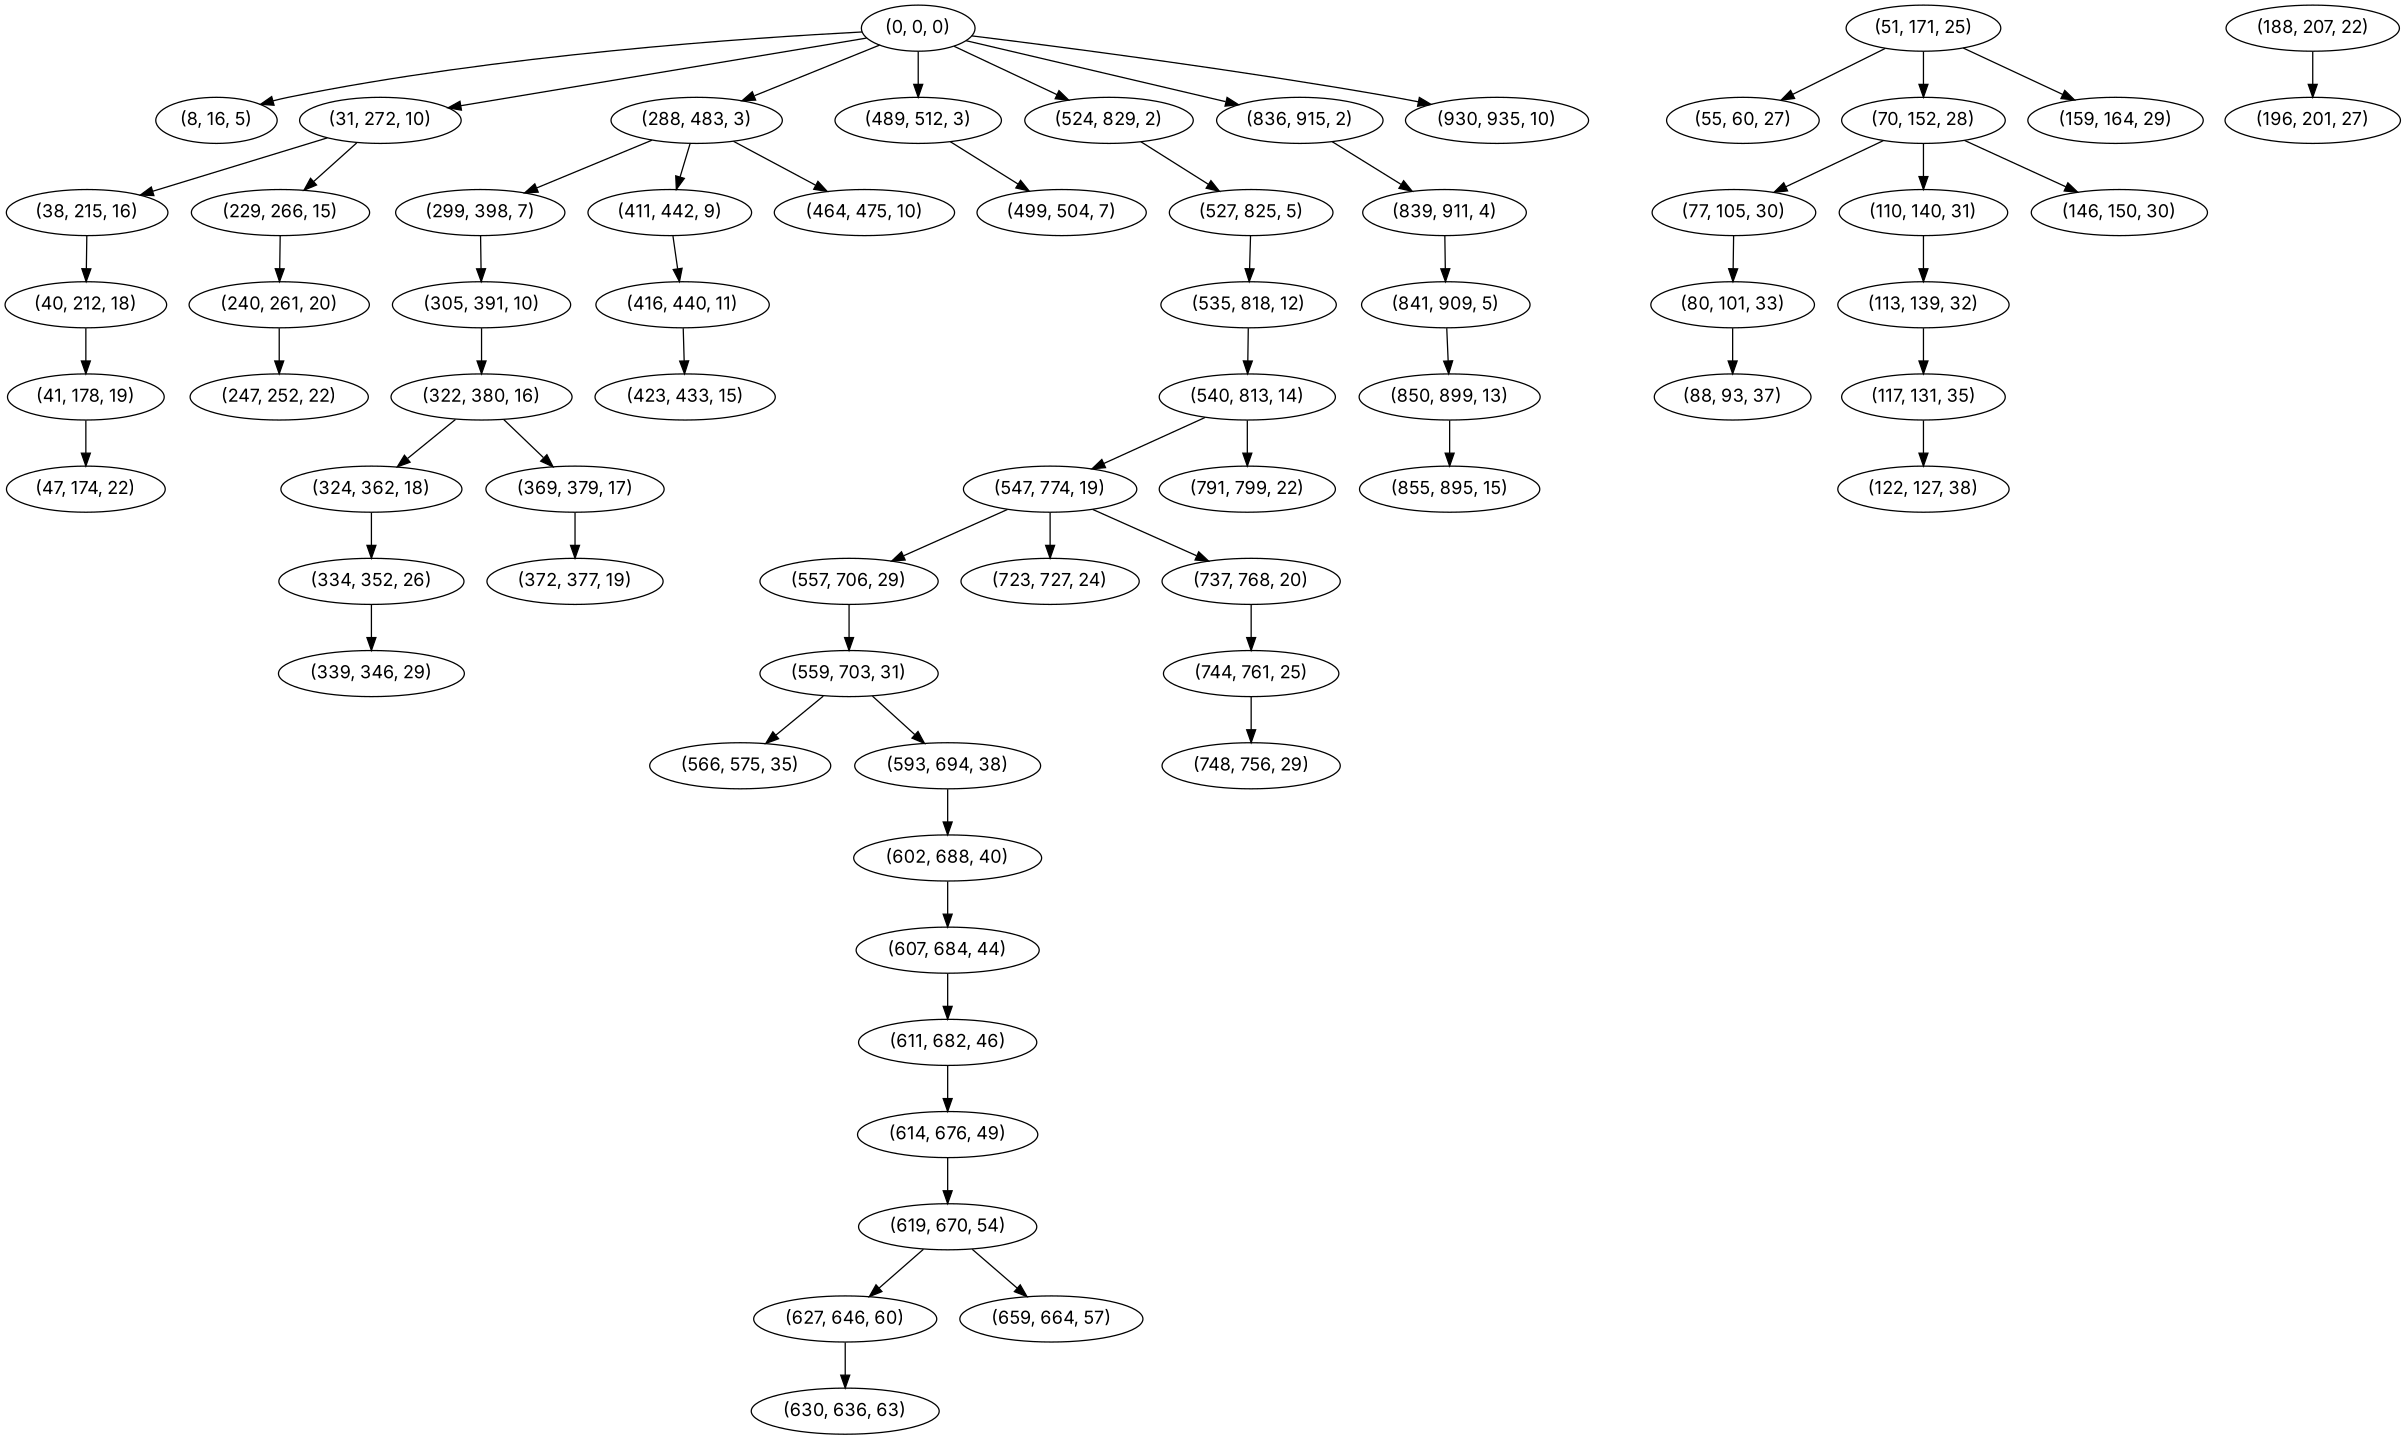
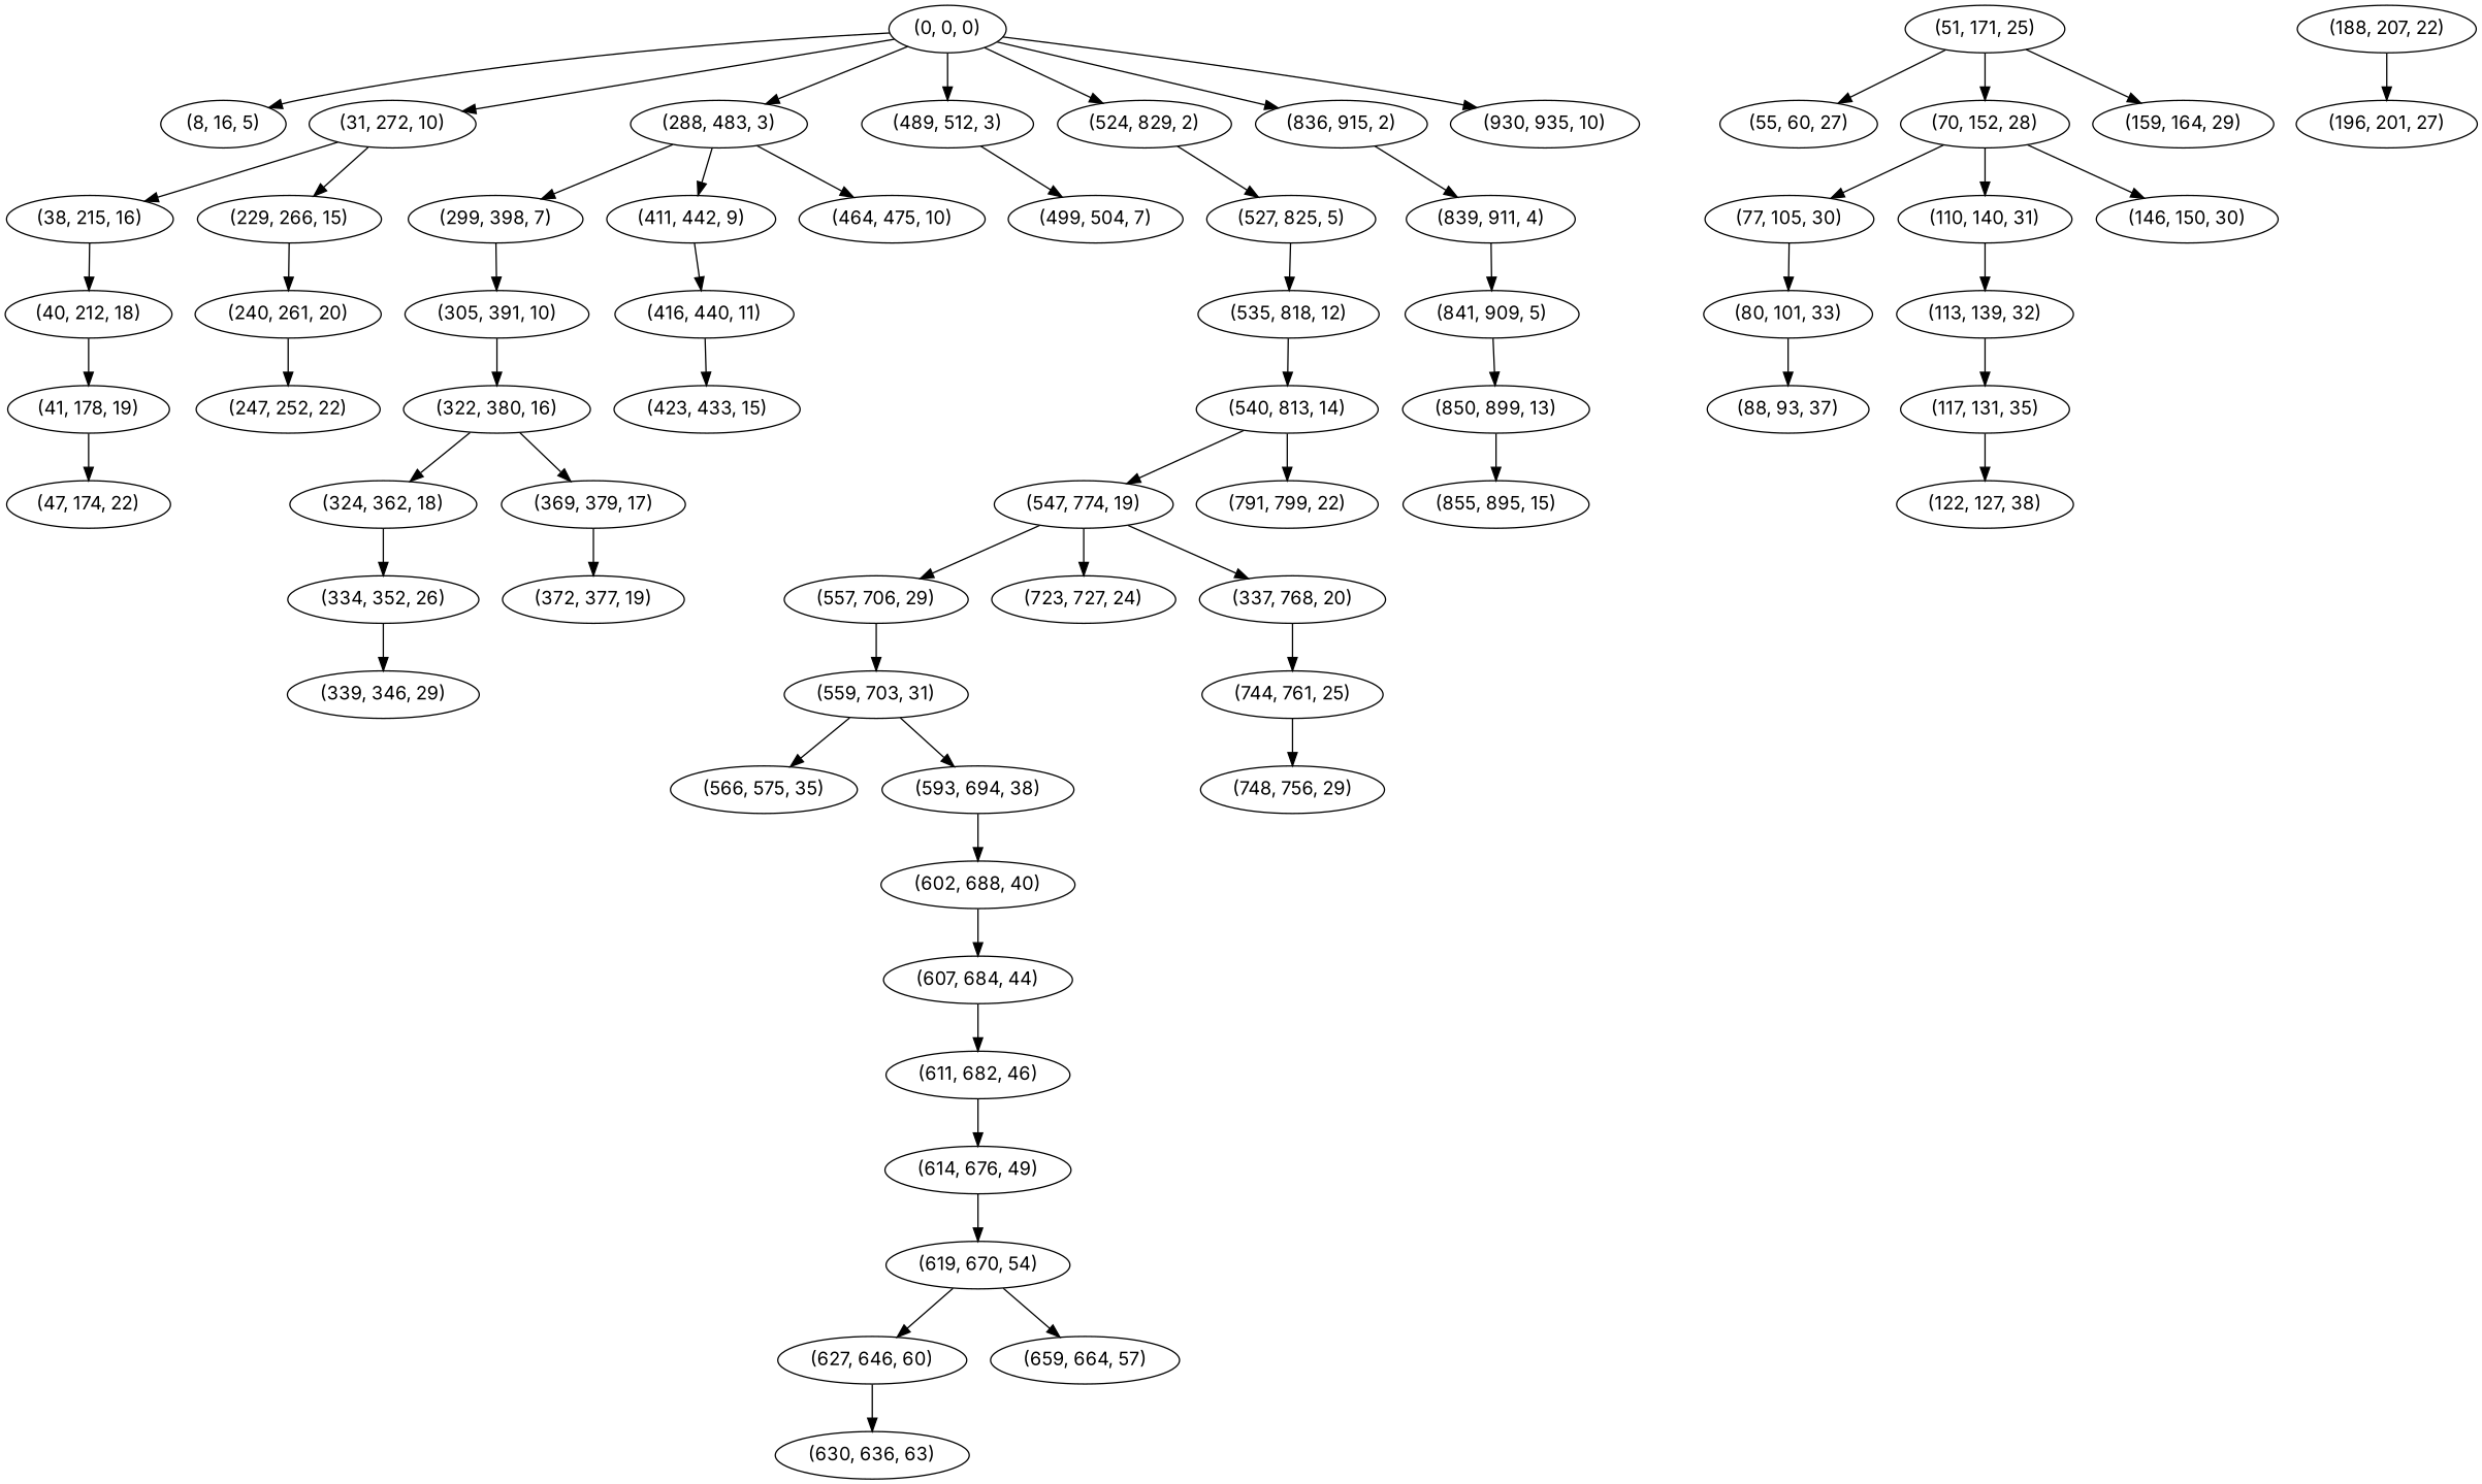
  digraph {
    fontname=Inter
    node [fontname=Inter]
    edge [fontname=Inter]
    "(0, 0, 0)"
    "(8, 16, 5)"
    "(31, 272, 10)"
    "(288, 483, 3)"
    "(489, 512, 3)"
    "(524, 829, 2)"
    "(836, 915, 2)"
    "(930, 935, 10)"
    "(38, 215, 16)"
    "(229, 266, 15)"
    "(299, 398, 7)"
    "(411, 442, 9)"
    "(464, 475, 10)"
    "(499, 504, 7)"
    "(527, 825, 5)"
    "(839, 911, 4)"
    "(40, 212, 18)"
    "(240, 261, 20)"
    "(41, 178, 19)"
    "(47, 174, 22)"
    "(51, 171, 25)"
    "(55, 60, 27)"
    "(70, 152, 28)"
    "(159, 164, 29)"
    "(77, 105, 30)"
    "(110, 140, 31)"
    "(146, 150, 30)"
    "(80, 101, 33)"
    "(113, 139, 32)"
    "(88, 93, 37)"
    "(117, 131, 35)"
    "(122, 127, 38)"
    "(188, 207, 22)"
    "(196, 201, 27)"
    "(247, 252, 22)"
    "(305, 391, 10)"
    "(416, 440, 11)"
    "(322, 380, 16)"
    "(324, 362, 18)"
    "(369, 379, 17)"
    "(334, 352, 26)"
    "(372, 377, 19)"
    "(339, 346, 29)"
    "(423, 433, 15)"
    "(535, 818, 12)"
    "(540, 813, 14)"
    "(547, 774, 19)"
    "(791, 799, 22)"
    "(557, 706, 29)"
    "(723, 727, 24)"
-   "(737, 768, 20)"
+   "(737, 768, 20)" [label="(337, 768, 20)"]
    "(559, 703, 31)"
    "(744, 761, 25)"
    "(566, 575, 35)"
    "(593, 694, 38)"
    "(602, 688, 40)"
    "(607, 684, 44)"
    "(611, 682, 46)"
    "(614, 676, 49)"
    "(619, 670, 54)"
    "(627, 646, 60)"
    "(659, 664, 57)"
    "(630, 636, 63)"
    "(748, 756, 29)"
    "(841, 909, 5)"
    "(850, 899, 13)"
    "(855, 895, 15)"
    "(0, 0, 0)" -> "(8, 16, 5)"
    "(0, 0, 0)" -> "(31, 272, 10)"
    "(0, 0, 0)" -> "(288, 483, 3)"
    "(0, 0, 0)" -> "(489, 512, 3)"
    "(0, 0, 0)" -> "(524, 829, 2)"
    "(0, 0, 0)" -> "(836, 915, 2)"
    "(0, 0, 0)" -> "(930, 935, 10)"
    "(31, 272, 10)" -> "(38, 215, 16)"
    "(31, 272, 10)" -> "(229, 266, 15)"
    "(288, 483, 3)" -> "(299, 398, 7)"
    "(288, 483, 3)" -> "(411, 442, 9)"
    "(288, 483, 3)" -> "(464, 475, 10)"
    "(489, 512, 3)" -> "(499, 504, 7)"
    "(524, 829, 2)" -> "(527, 825, 5)"
    "(836, 915, 2)" -> "(839, 911, 4)"
    "(38, 215, 16)" -> "(40, 212, 18)"
    "(229, 266, 15)" -> "(240, 261, 20)"
    "(299, 398, 7)" -> "(305, 391, 10)"
    "(411, 442, 9)" -> "(416, 440, 11)"
    "(527, 825, 5)" -> "(535, 818, 12)"
    "(839, 911, 4)" -> "(841, 909, 5)"
    "(40, 212, 18)" -> "(41, 178, 19)"
    "(240, 261, 20)" -> "(247, 252, 22)"
    "(41, 178, 19)" -> "(47, 174, 22)"
    "(51, 171, 25)" -> "(55, 60, 27)"
    "(51, 171, 25)" -> "(70, 152, 28)"
    "(51, 171, 25)" -> "(159, 164, 29)"
    "(70, 152, 28)" -> "(77, 105, 30)"
    "(70, 152, 28)" -> "(110, 140, 31)"
    "(70, 152, 28)" -> "(146, 150, 30)"
    "(77, 105, 30)" -> "(80, 101, 33)"
    "(110, 140, 31)" -> "(113, 139, 32)"
    "(80, 101, 33)" -> "(88, 93, 37)"
    "(113, 139, 32)" -> "(117, 131, 35)"
    "(117, 131, 35)" -> "(122, 127, 38)"
    "(188, 207, 22)" -> "(196, 201, 27)"
    "(305, 391, 10)" -> "(322, 380, 16)"
    "(416, 440, 11)" -> "(423, 433, 15)"
    "(322, 380, 16)" -> "(324, 362, 18)"
    "(322, 380, 16)" -> "(369, 379, 17)"
    "(324, 362, 18)" -> "(334, 352, 26)"
    "(369, 379, 17)" -> "(372, 377, 19)"
    "(334, 352, 26)" -> "(339, 346, 29)"
    "(535, 818, 12)" -> "(540, 813, 14)"
    "(540, 813, 14)" -> "(547, 774, 19)"
    "(540, 813, 14)" -> "(791, 799, 22)"
    "(547, 774, 19)" -> "(557, 706, 29)"
    "(547, 774, 19)" -> "(723, 727, 24)"
    "(547, 774, 19)" -> "(737, 768, 20)"
    "(557, 706, 29)" -> "(559, 703, 31)"
    "(737, 768, 20)" -> "(744, 761, 25)"
    "(559, 703, 31)" -> "(566, 575, 35)"
    "(559, 703, 31)" -> "(593, 694, 38)"
    "(744, 761, 25)" -> "(748, 756, 29)"
    "(593, 694, 38)" -> "(602, 688, 40)"
    "(602, 688, 40)" -> "(607, 684, 44)"
    "(607, 684, 44)" -> "(611, 682, 46)"
    "(611, 682, 46)" -> "(614, 676, 49)"
    "(614, 676, 49)" -> "(619, 670, 54)"
    "(619, 670, 54)" -> "(627, 646, 60)"
    "(619, 670, 54)" -> "(659, 664, 57)"
    "(627, 646, 60)" -> "(630, 636, 63)"
    "(841, 909, 5)" -> "(850, 899, 13)"
    "(850, 899, 13)" -> "(855, 895, 15)"
  }
